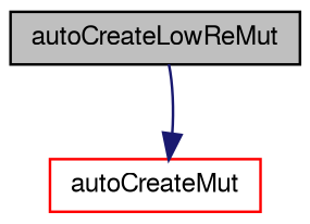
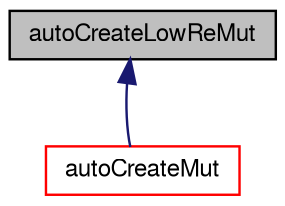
  digraph {
    rankdir=TB
    node [fontname=FreeSans fontsize=10 shape=record]
    n1 [color=black fillcolor=grey75 fontcolor=black height=0.2 label=autoCreateLowReMut style=filled width=0.4]
    n2 [color=red height=0.2 label=autoCreateMut width=0.4]
-   n2 -> n1 [color=midnightblue dir=back fontname=FreeSans fontsize=10 labelfontname=FreeSans labelfontsize=10 style=solid]
+   n1 -> n2 [color=midnightblue dir=back fontname=FreeSans fontsize=10 labelfontname=FreeSans labelfontsize=10 style=solid]
  }
